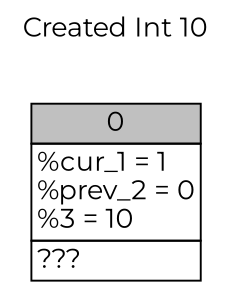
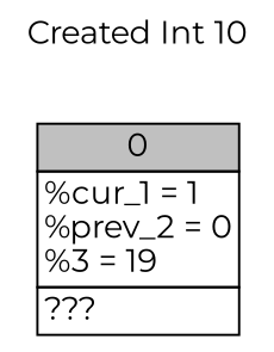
  digraph {
    fontname=Montserrat
    label="Created Int 10"
    labelloc=t
    rankdir=LR
-   n1 [fontname=Montserrat label=<<table border="0" cellborder="1" cellspacing="0"><tr><td bgcolor="gray" align="center" colspan="1">0</td></tr><tr><td align="left" balign="left">%cur_1 = 1<br/>%prev_2 = 0<br/>%3 = 10<br/></td></tr><tr><td align="left">???</td></tr></table>> shape=none]
+   n1 [fontname=Montserrat label=<<table border="0" cellborder="1" cellspacing="0"><tr><td bgcolor="gray" align="center" colspan="1">0</td></tr><tr><td align="left" balign="left">%cur_1 = 1<br/>%prev_2 = 0<br/>%3 = 19<br/></td></tr><tr><td align="left">???</td></tr></table>> shape=none]
  }
